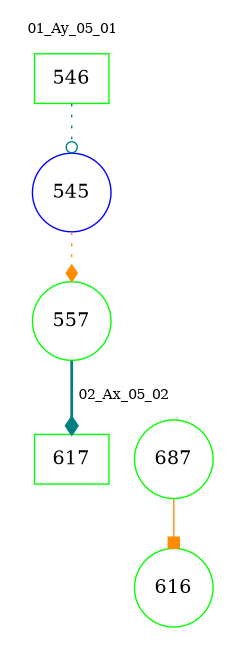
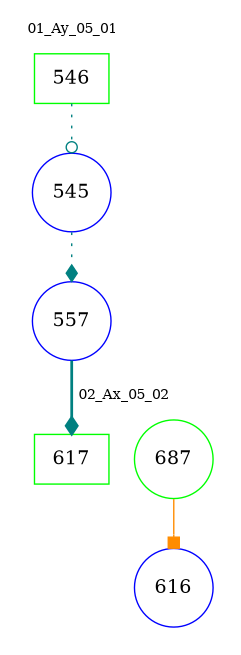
  digraph {
    node [color=green shape=circle]
    edge [arrowhead=diamond color=darkorange style=dotted]
    n1 [label=687]
-   n2 [label=616]
+   n2 [color=blue label=616]
    n3 [label=617 shape=box]
    n4 [label=546 shape=box]
    n5 [color=blue label=545]
-   n6 [label=557]
+   n6 [color=blue label=557]
    subgraph cluster_1 {
      color=white
      fontsize=10
      label="02_Ax_05_02"
      n1
      n2
      n3
    }
    subgraph cluster_2 {
      color=white
      fontsize=10
      label="01_Ay_05_01"
      n4
      n5
      n6
    }
    n1 -> n2 [arrowhead=box style=solid]
    n4 -> n5 [arrowhead=odot color=teal]
-   n5 -> n6
+   n5 -> n6 [color=teal]
    n6 -> n3 [color=teal style=bold]
  }
